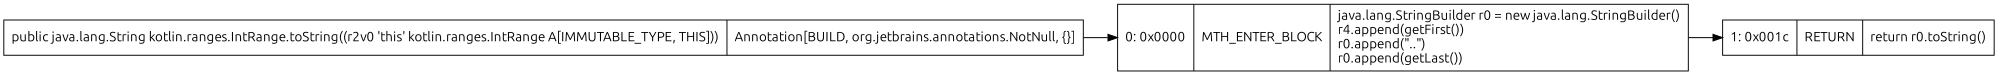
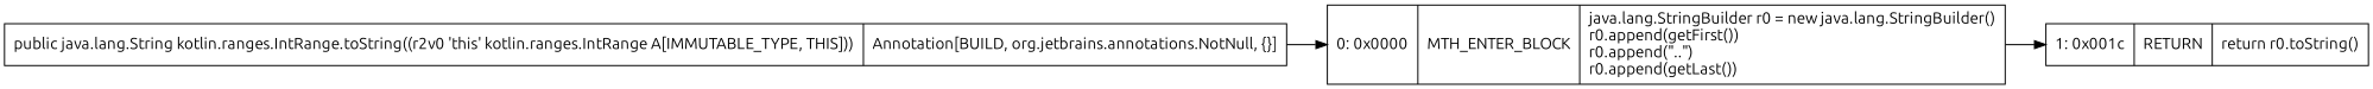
  digraph {
    rankdir=LR
    fontname=Ubuntu
    node [shape=record fontname=Ubuntu]
    edge [fontname=Ubuntu]
-   n1 [label="{0\:\ 0x0000|MTH_ENTER_BLOCK\l|java.lang.StringBuilder r0 = new java.lang.StringBuilder()\lr4.append(getFirst())\lr0.append(\"..\")\lr0.append(getLast())\l}"]
+   n1 [label="{0\:\ 0x0000|MTH_ENTER_BLOCK\l|java.lang.StringBuilder r0 = new java.lang.StringBuilder()\lr0.append(getFirst())\lr0.append(\"..\")\lr0.append(getLast())\l}"]
    n2 [label="{1\:\ 0x001c|RETURN\l|return r0.toString()\l}"]
    n3 [label="{public java.lang.String kotlin.ranges.IntRange.toString((r2v0 'this' kotlin.ranges.IntRange A[IMMUTABLE_TYPE, THIS]))  | Annotation[BUILD, org.jetbrains.annotations.NotNull, \{\}]\l}"]
    n1 -> n2
    n3 -> n1
  }
